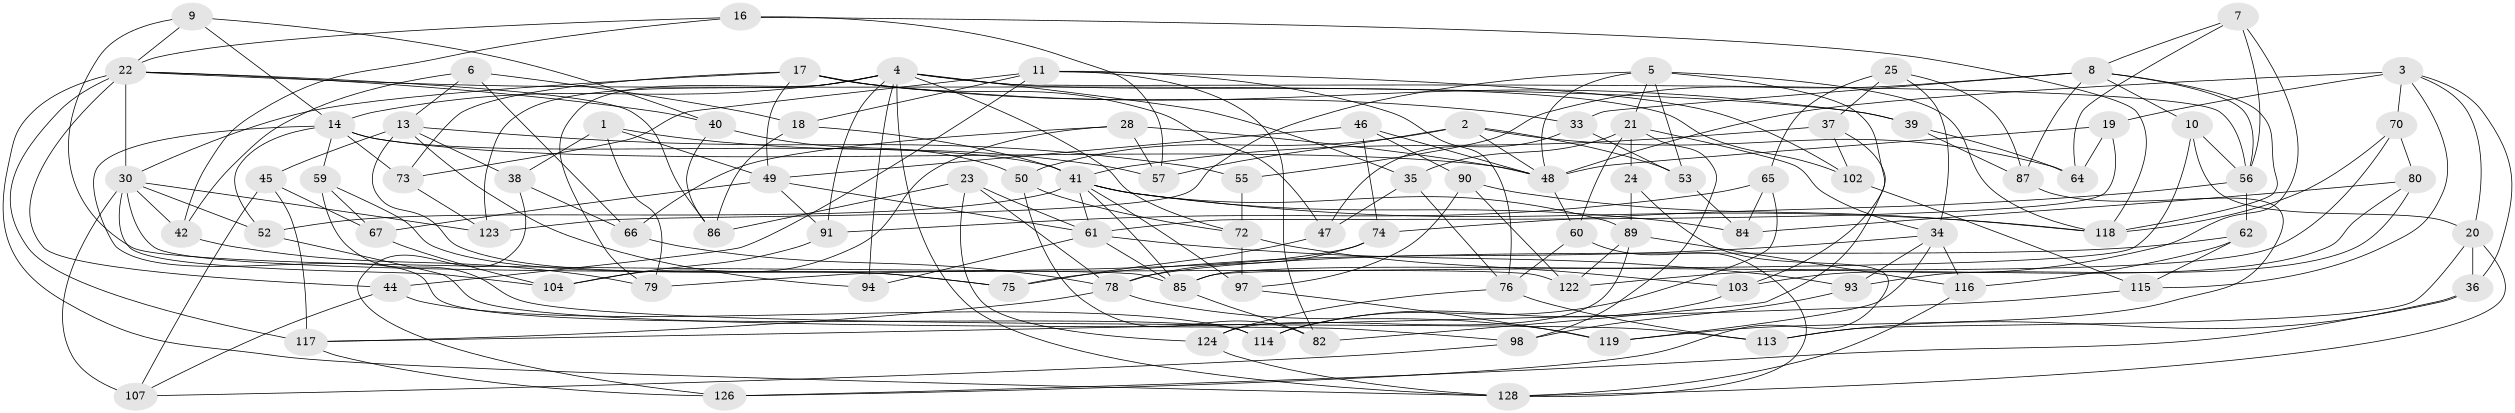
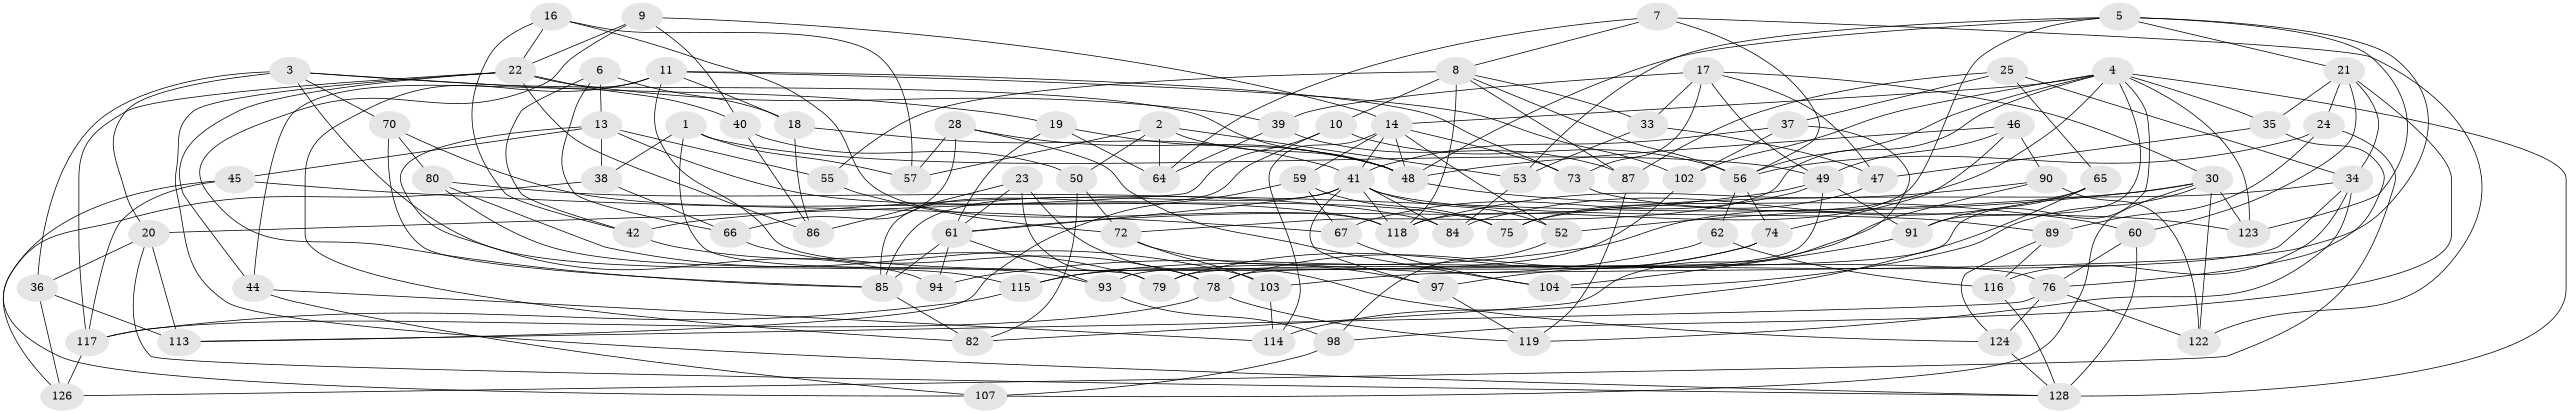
  graph {
    node [color=gray90 style=filled]
    1
    38
    49 [super="+88"]
    57
    79
    66
    126
    91
    61 [super="+71"]
    67
    2 [super="+106"]
    48 [super="+54"]
    50
    53
    64
    4 [super="+15"]
    94
    14 [super="+51"]
    35
    56 [super="+111"]
    72 [super="+101"]
    102
    123
    128 [super="+130"]
    60
    n26 [label=82]
    84
    3 [super="+58"]
    19
    36
    70
    115
    20
    113
    118 [super="+125"]
    85 [super="+100"]
    80
    117 [super="+133"]
    n39 [label=73]
    41 [super="+68"]
    52
    59
    114
    76 [super="+82"]
    47
    74
    62
    103
    97
    104
    5 [super="+120"]
    21 [super="+31"]
    24
    34 [super="+43"]
    98
    13 [super="+108"]
    55 [super="+129"]
    45
    75
    6
    18
    42
    86
    78 [super="+81"]
    8 [super="+12"]
    10
    33
    87 [super="+105"]
    7
    122
    119
    9
    22 [super="+32+131"]
    40
    44
    30 [super="+69"]
    39
    11 [super="+83"]
    107
    124
    89
    16
    17 [super="+112"]
    93
    116
    23
    25
    37
    65
    28
    46
    90
    1 -- 38
    1 -- 49
    1 -- 57
    1 -- 79
    38 -- 66
    38 -- 126
    49 -- 91
    49 -- 61
    49 -- 67
    66 -- 78
    91 -- 104
    61 -- 94
    61 -- 85
    61 -- 93
    67 -- 104
    2 -- 57
    2 -- 48
    2 -- 50
    2 -- 53
    2 -- 64
    48 -- 60
    50 -- 72
    50 -- n26
    53 -- 84
    4 -- 79
    4 -- 91
    4 -- 94
    4 -- 14
    4 -- 35
    4 -- 56 [weight=2]
    4 -- 72
    4 -- 102
    4 -- 123
    4 -- 128
    14 -- 48
    14 -- n39
    14 -- 41
    14 -- 52
    14 -- 59
    14 -- 114
    35 -- 76
    35 -- 47
    56 -- 74
    56 -- 62
    72 -- 103
    72 -- 97
    102 -- 115
    60 -- 128
    60 -- 76
    3 -- 48
    3 -- 19
    3 -- 36
    3 -- 70
    3 -- 115
    3 -- 20
    19 -- 61
    19 -- 48
    19 -- 64
    36 -- 126
    36 -- 113
    70 -- 118
    70 -- 85
    70 -- 80
    115 -- 117
    20 -- 128
    20 -- 36
    20 -- 113
    85 -- n26
    80 -- 84
    80 -- 103
    80 -- 93
    117 -- 126
    n39 -- 123
    41 -- 61
    41 -- 84
    41 -- 118
    41 -- 85
    41 -- 52
    41 -- 97
    41 -- 89
    52 -- 98
    59 -- 67
    59 -- 113
    59 -- 75
    76 -- 113
-   89 -- 122
+   76 -- 122
    76 -- 124
    47 -- 75
    74 -- 79
    74 -- 78
    62 -- 115
-   62 -- 78
+   49 -- 78
    62 -- 116
    103 -- 114
    97 -- 119
    5 -- 48
    5 -- 53
    5 -- 123
    5 -- 118
    5 -- 103
    5 -- 21
    21 -- 35
    21 -- 60
    21 -- 24
    21 -- 34
    21 -- 98
    24 -- 126
+   24 -- 56
    24 -- 89
    34 -- 75
    34 -- 119
    34 -- 93
    34 -- 116
    98 -- 107
    13 -- 38
    13 -- 94
    13 -- 55
    13 -- 45
    13 -- 75
    55 -- 72 [weight=2]
    45 -- 67
    45 -- 117
    45 -- 107
    6 -- 66
    6 -- 13
    6 -- 18
    6 -- 42
    18 -- 41
    18 -- 86
    42 -- 79
    78 -- 117
    78 -- 119
    8 -- 56
    8 -- 118
    8 -- 55 [weight=2]
    8 -- 10
    8 -- 33
    8 -- 87
    10 -- 56
    10 -- 20
    10 -- 85
    33 -- 53
    33 -- 47
    87 -- 119
    7 -- 64
    7 -- 56
    7 -- 8
    7 -- 122
    9 -- 14
    9 -- 85
    9 -- 22
    9 -- 40
    22 -- 128
    22 -- 117 [weight=2]
    22 -- 86
    22 -- 40
    22 -- 44
-   22 -- 30
    22 -- 39
    40 -- 50
    40 -- 86
    44 -- 114
    44 -- 107
    30 -- 123
    30 -- 52
    30 -- 104
    30 -- 42
    30 -- 122
    30 -- 107
    39 -- 64
    39 -- 87
    11 -- 102
    11 -- n26
    11 -- n39
    11 -- 76
    11 -- 18
    11 -- 44
    124 -- 128
    89 -- 124
    89 -- 116
    16 -- 57
    16 -- 118
    16 -- 42
    16 -- 22
    17 -- 49
    17 -- n39
    17 -- 47
    17 -- 33
    17 -- 30
    17 -- 39
    93 -- 98
    116 -- 128
    23 -- 61
    23 -- 86
    23 -- 78
    23 -- 124
    25 -- 34
    25 -- 87
    25 -- 37
    25 -- 65
    37 -- 102
    37 -- n26
    37 -- 41
    65 -- 91
    65 -- 84
    65 -- 114
    28 -- 57
    28 -- 66
    28 -- 48
    28 -- 104
    46 -- 49
    46 -- 48
    46 -- 74
    46 -- 90
    90 -- 118
    90 -- 97
    90 -- 122
  }
